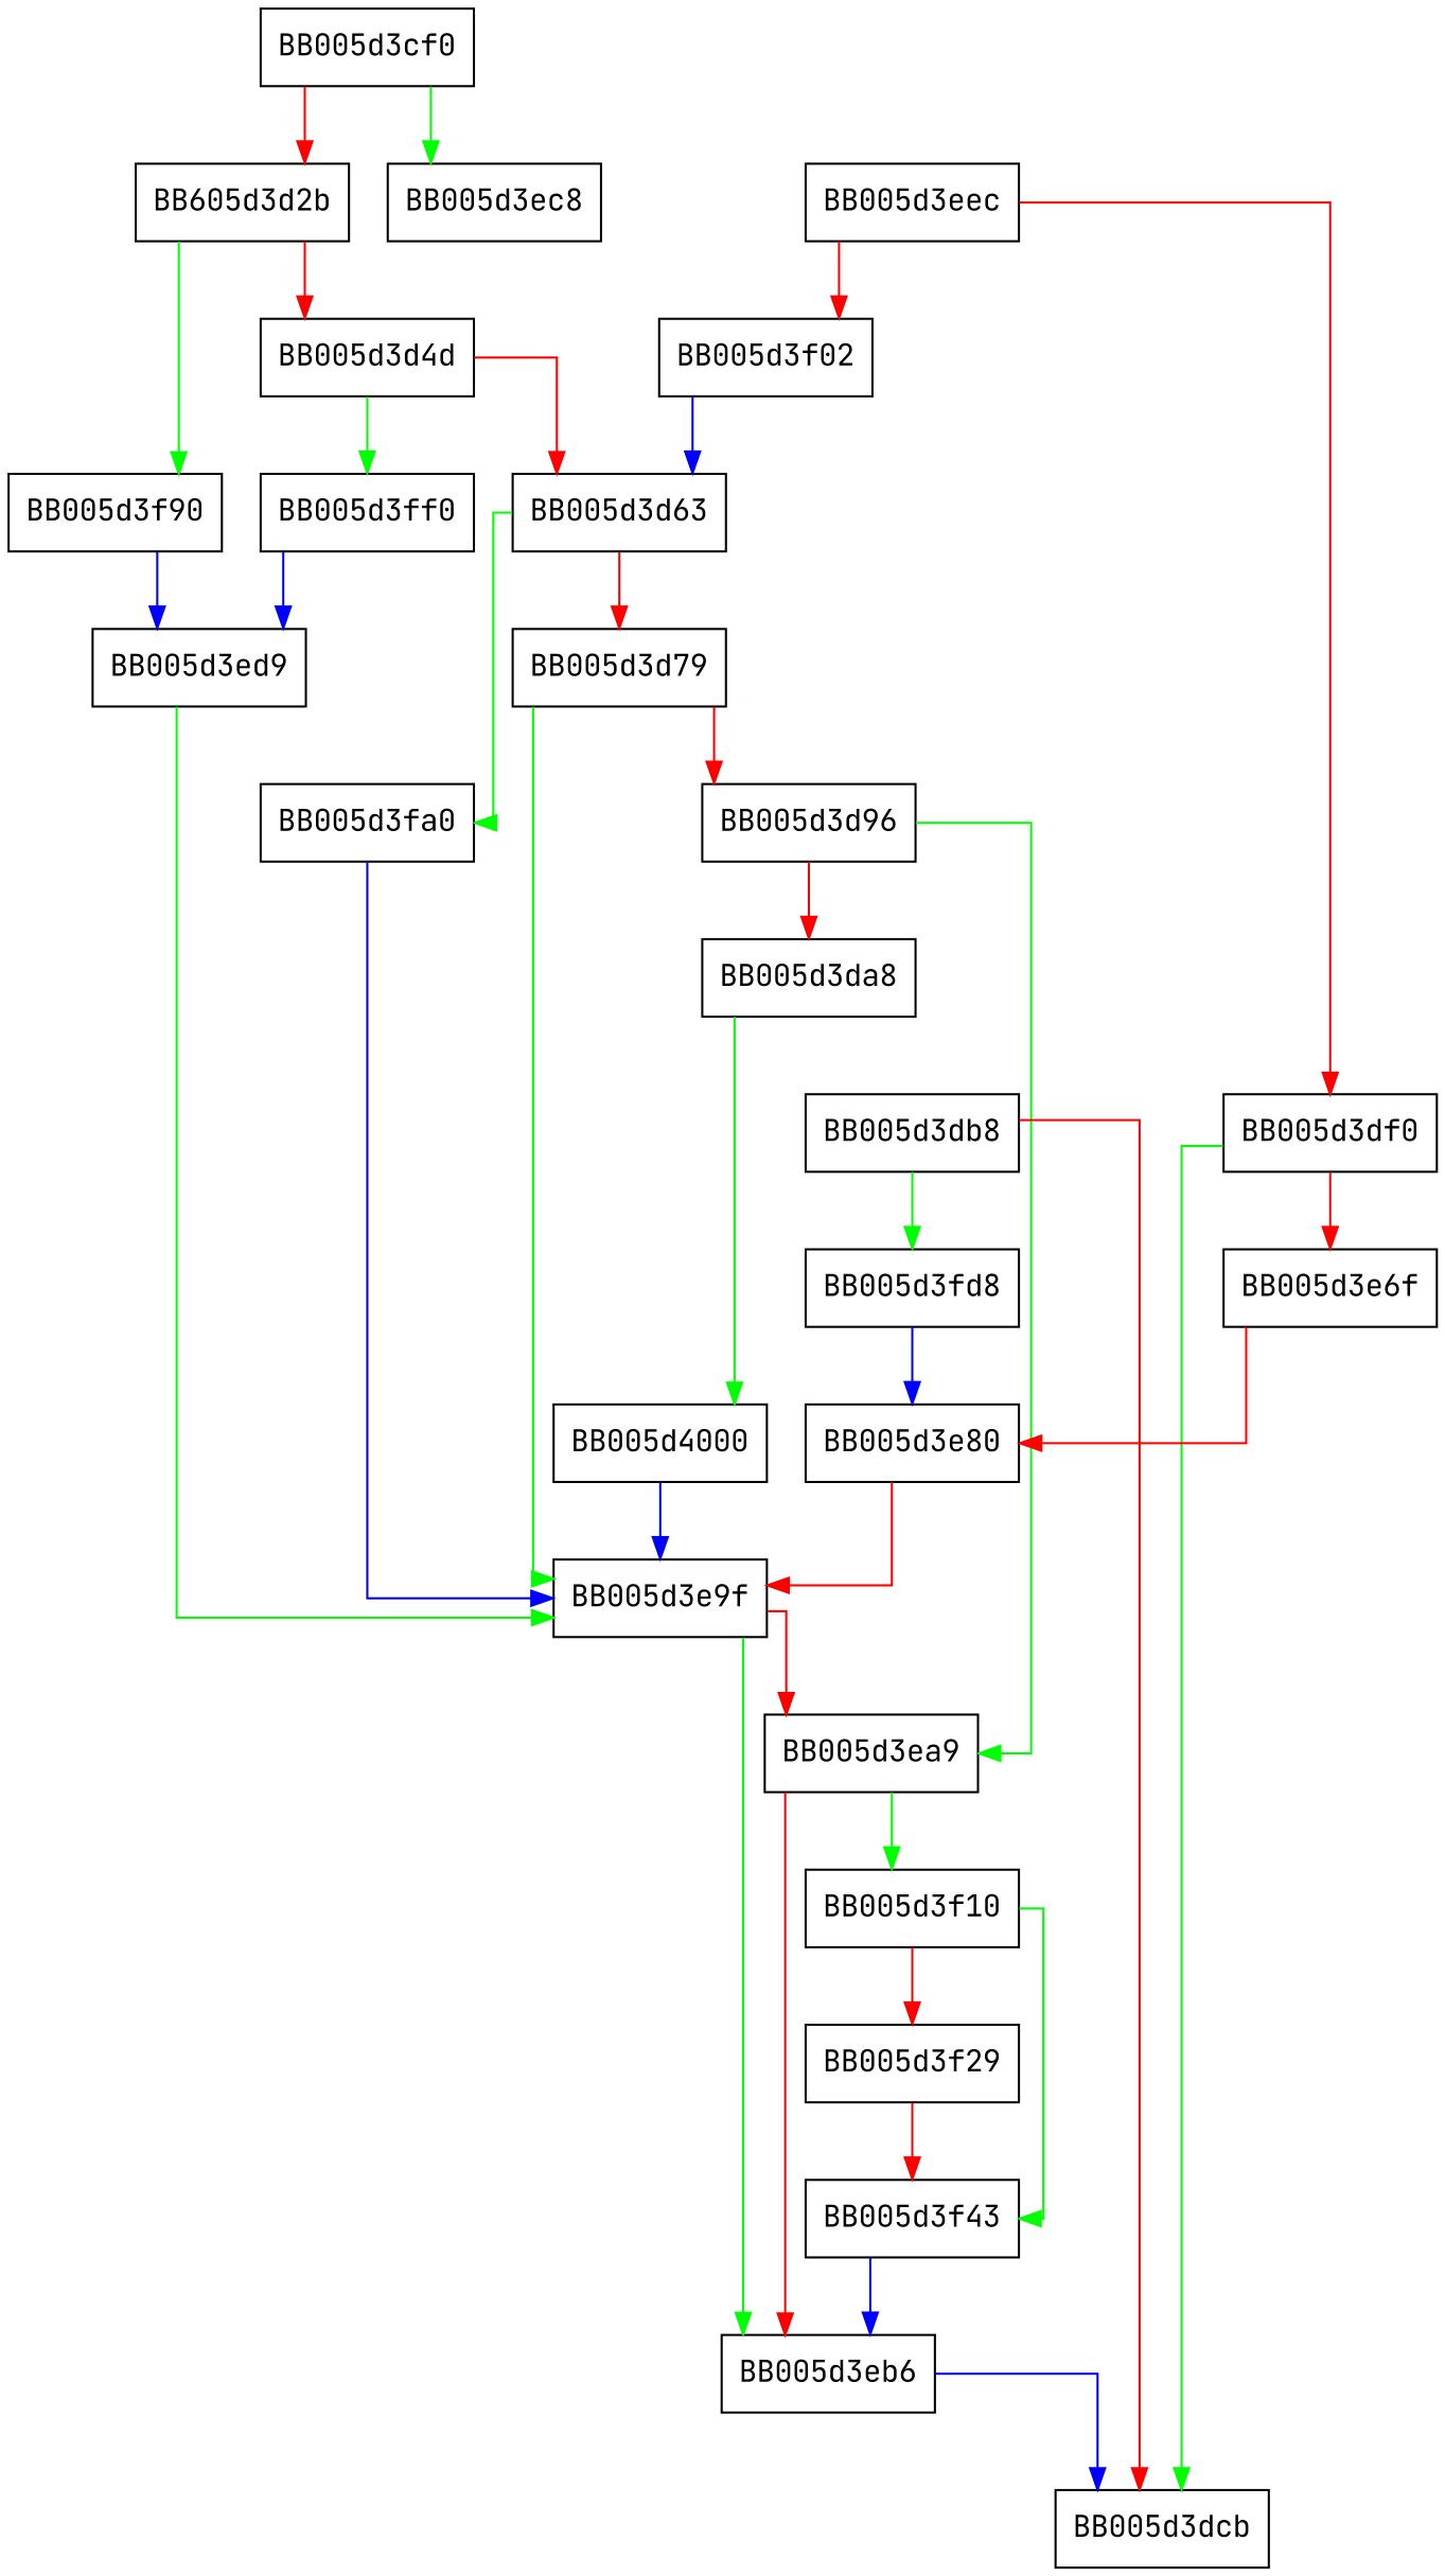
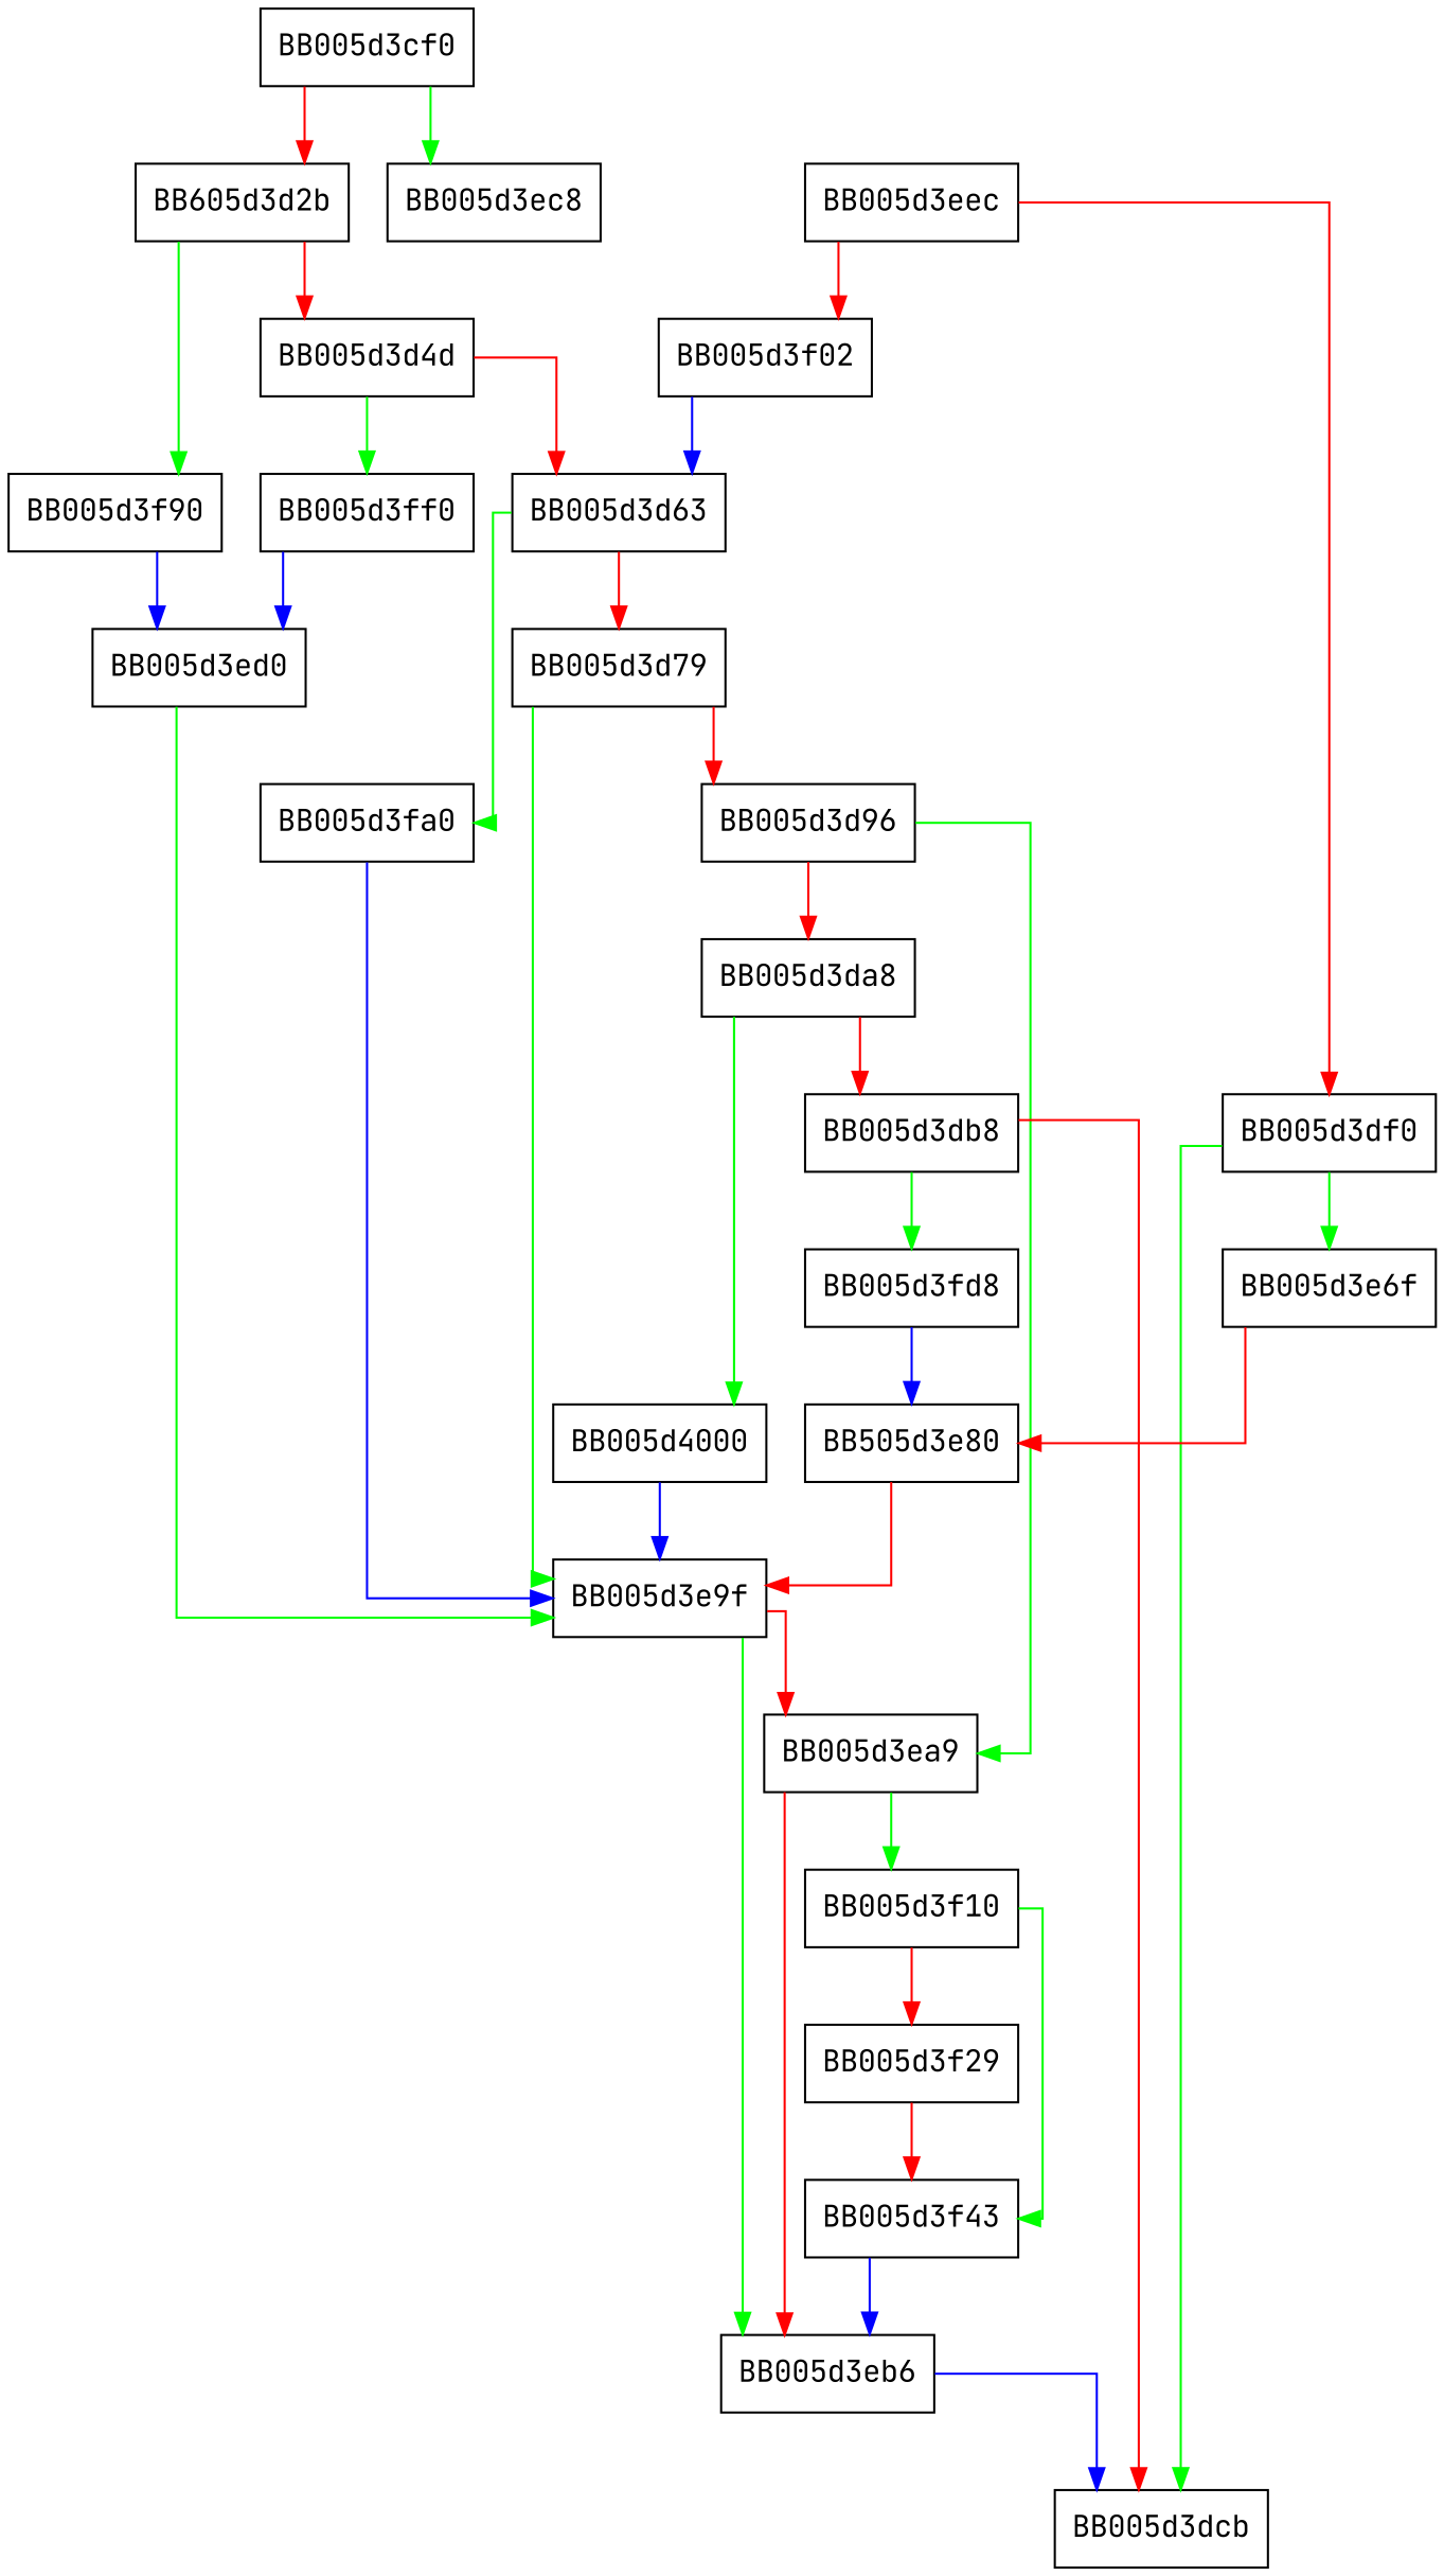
  digraph {
    fontname="JetBrains Mono"
    splines=ortho
    node [fontname="JetBrains Mono" shape=box]
    edge [color=red fontname="JetBrains Mono"]
    BB005d3cf0
    BB005d3ec8
    n3 [label=BB605d3d2b]
    BB005d3f90
    BB005d3d4d
-   BB005d3ed9
+   BB005d3ed9 [label=BB005d3ed0]
    BB005d3e9f
    BB005d3ff0
    BB005d3d63
    BB005d3fa0
    BB005d3d79
    BB005d3d96
    BB005d3ea9
    BB005d3eb6
    BB005d3da8
    BB005d3f10
    BB005d3dcb
    BB005d4000
    BB005d3db8
    BB005d3f43
    BB005d3f29
    BB005d3fd8
-   BB005d3e80
+   BB005d3e80 [label=BB505d3e80]
    BB005d3df0
    BB005d3e6f
    BB005d3eec
    BB005d3f02
    BB005d3cf0 -> BB005d3ec8 [color=green]
    BB005d3cf0 -> n3
    n3 -> BB005d3f90 [color=green]
    n3 -> BB005d3d4d
    BB005d3f90 -> BB005d3ed9 [color=blue]
    BB005d3d4d -> BB005d3ff0 [color=green]
    BB005d3d4d -> BB005d3d63
    BB005d3ed9 -> BB005d3e9f [color=green]
    BB005d3e9f -> BB005d3ea9
    BB005d3e9f -> BB005d3eb6 [color=green]
    BB005d3ff0 -> BB005d3ed9 [color=blue]
    BB005d3d63 -> BB005d3fa0 [color=green]
    BB005d3d63 -> BB005d3d79
    BB005d3fa0 -> BB005d3e9f [color=blue]
    BB005d3d79 -> BB005d3e9f [color=green]
    BB005d3d79 -> BB005d3d96
    BB005d3d96 -> BB005d3ea9 [color=green]
    BB005d3d96 -> BB005d3da8
    BB005d3ea9 -> BB005d3eb6
    BB005d3ea9 -> BB005d3f10 [color=green]
    BB005d3eb6 -> BB005d3dcb [color=blue]
    BB005d3da8 -> BB005d4000 [color=green]
+   BB005d3da8 -> BB005d3db8
    BB005d3f10 -> BB005d3f43 [color=green]
    BB005d3f10 -> BB005d3f29
    BB005d4000 -> BB005d3e9f [color=blue]
    BB005d3db8 -> BB005d3dcb
    BB005d3db8 -> BB005d3fd8 [color=green]
    BB005d3f43 -> BB005d3eb6 [color=blue]
    BB005d3f29 -> BB005d3f43
    BB005d3fd8 -> BB005d3e80 [color=blue]
    BB005d3e80 -> BB005d3e9f
    BB005d3df0 -> BB005d3dcb [color=green]
-   BB005d3df0 -> BB005d3e6f
+   BB005d3df0 -> BB005d3e6f [color=green]
    BB005d3e6f -> BB005d3e80
    BB005d3eec -> BB005d3df0
    BB005d3eec -> BB005d3f02
    BB005d3f02 -> BB005d3d63 [color=blue]
  }
